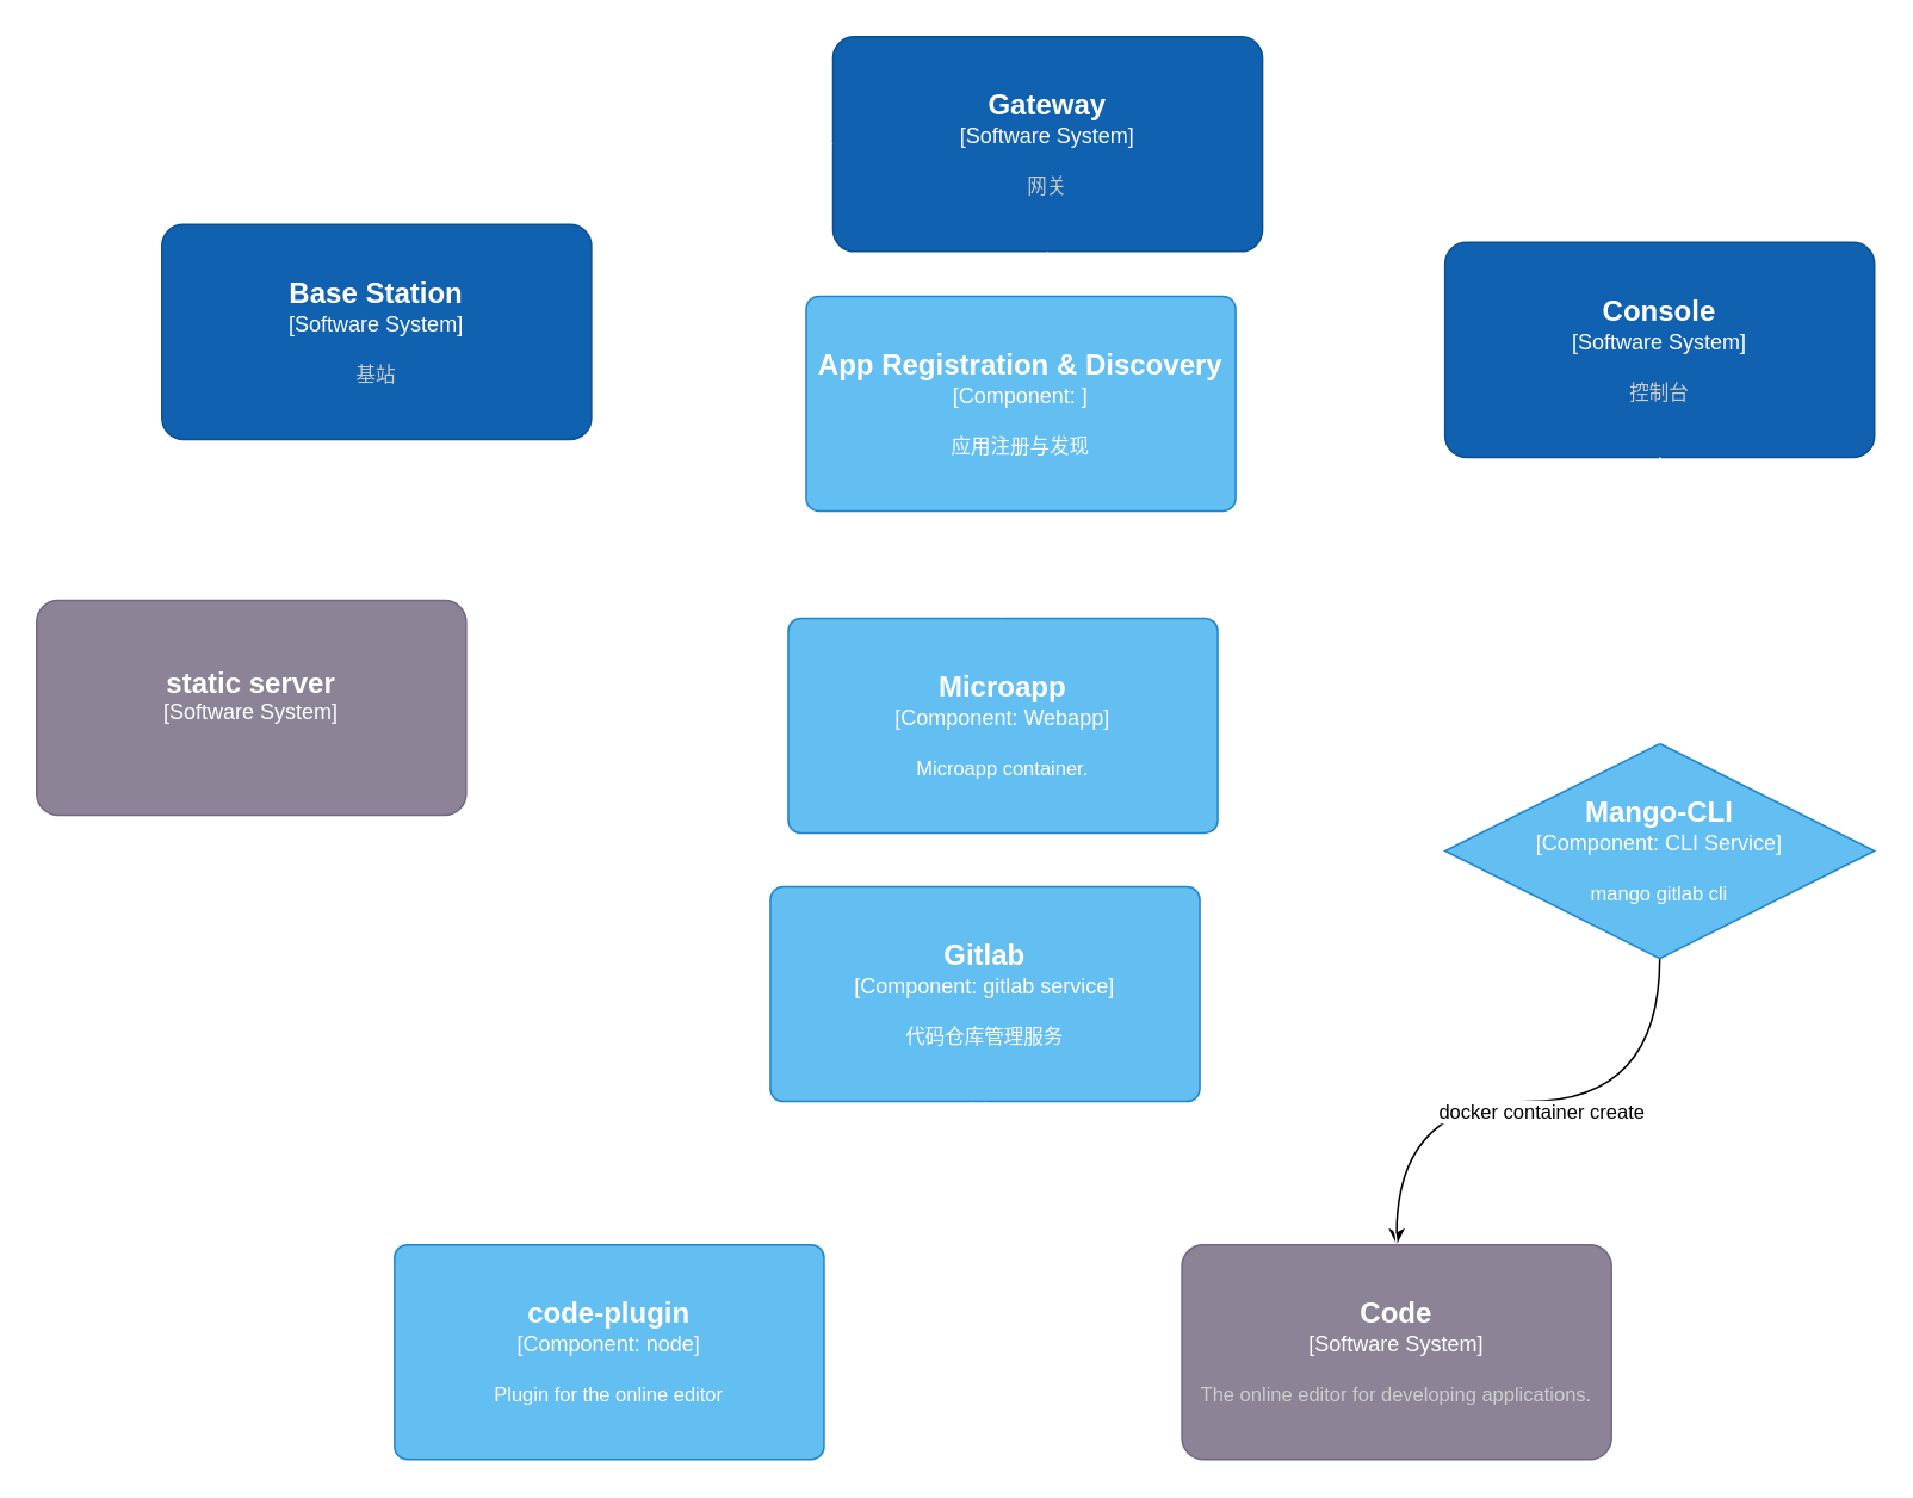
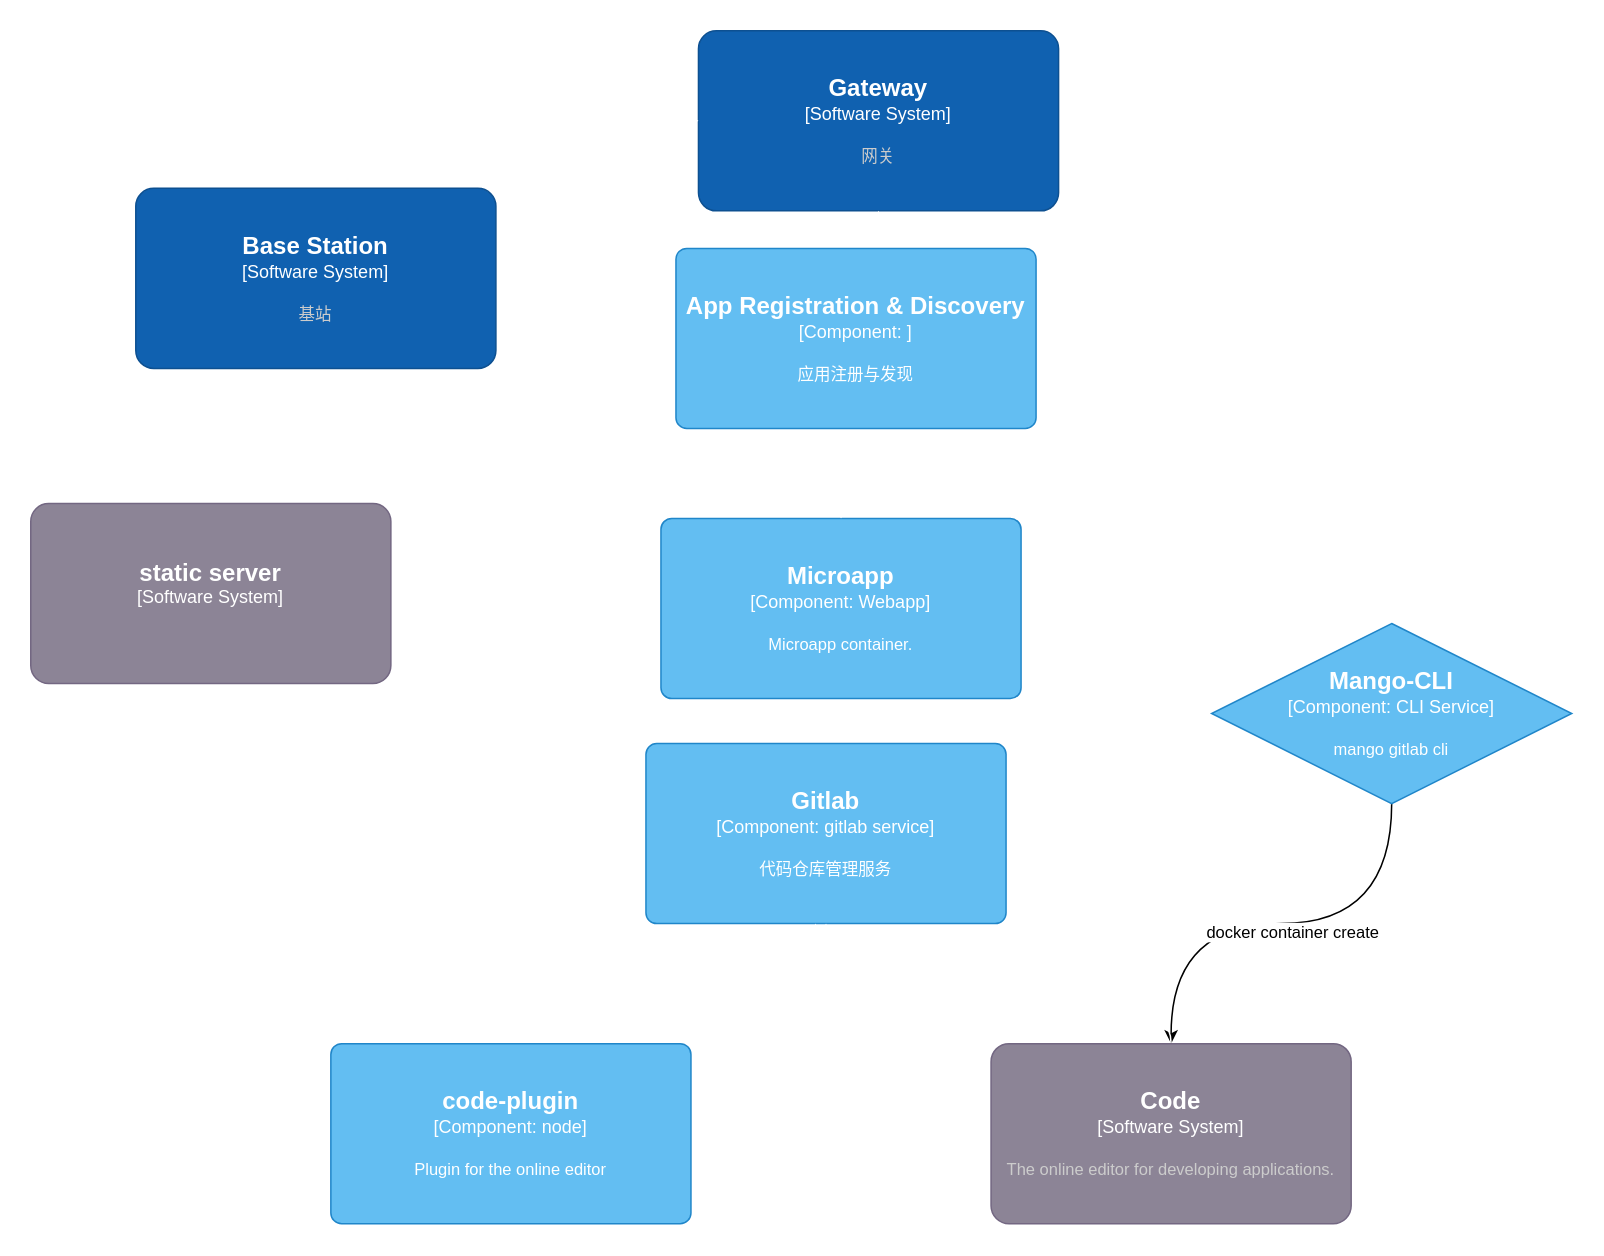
  <mxCell id="0" />
  <mxCell id="1" parent="0" />
- <mxCell id="2" value="&lt;font style=&quot;font-size: 16px&quot;&gt;&lt;b&gt;Console&lt;/b&gt;&lt;/font&gt;&lt;div&gt;[Software System]&lt;/div&gt;&lt;br&gt;&lt;div&gt;&lt;font style=&quot;font-size: 11px&quot;&gt;&lt;font color=&quot;#cccccc&quot;&gt;控制台&lt;/font&gt;&lt;/div&gt;" style="rounded=1;whiteSpace=wrap;html=1;labelBackgroundColor=none;fillColor=#1061B0;fontColor=#ffffff;align=center;arcSize=10;strokeColor=#0D5091;metaEdit=1;resizable=0;points=[[0.25,0,0],[0.5,0,0],[0.75,0,0],[1,0.25,0],[1,0.5,0],[1,0.75,0],[0.75,1,0],[0.5,1,0],[0.25,1,0],[0,0.75,0],[0,0.5,0],[0,0.25,0]];" parent="1" vertex="1"><mxGeometry x="807" y="135" width="240" height="120" as="geometry" /></mxCell>
  <mxCell id="3" style="edgeStyle=orthogonalEdgeStyle;html=1;entryX=1;entryY=0.5;entryDx=0;entryDy=0;entryPerimeter=0;fontColor=#FFFFFF;strokeColor=#FFFFFF;curved=1;" edge="1" parent="1" source="5" target="27"><mxGeometry relative="1" as="geometry"><Array as="points"><mxPoint x="740" y="65" /><mxPoint x="740" y="395" /></Array></mxGeometry></mxCell>
  <mxCell id="4" value="url route" style="edgeLabel;html=1;align=center;verticalAlign=middle;resizable=0;points=[];fontColor=#FFFFFF;" vertex="1" connectable="0" parent="3"><mxGeometry x="-0.064" y="-1" relative="1" as="geometry"><mxPoint as="offset" /></mxGeometry></mxCell>
  <mxCell id="5" value="&lt;font style=&quot;font-size: 16px&quot;&gt;&lt;b&gt;Gateway&lt;/b&gt;&lt;/font&gt;&lt;div&gt;[Software System]&lt;/div&gt;&lt;br&gt;&lt;div&gt;&lt;font style=&quot;font-size: 11px&quot;&gt;&lt;font color=&quot;#cccccc&quot;&gt;网关&lt;/font&gt;&lt;/div&gt;" style="rounded=1;whiteSpace=wrap;html=1;labelBackgroundColor=none;fillColor=#1061B0;fontColor=#ffffff;align=center;arcSize=10;strokeColor=#0D5091;metaEdit=1;resizable=0;points=[[0.25,0,0],[0.5,0,0],[0.75,0,0],[1,0.25,0],[1,0.5,0],[1,0.75,0],[0.75,1,0],[0.5,1,0],[0.25,1,0],[0,0.75,0],[0,0.5,0],[0,0.25,0]];" parent="1" vertex="1"><mxGeometry x="465" y="20" width="240" height="120" as="geometry" /></mxCell>
  <mxCell id="6" style="edgeStyle=orthogonalEdgeStyle;curved=1;html=1;entryX=0;entryY=0.5;entryDx=0;entryDy=0;entryPerimeter=0;fontColor=#FFFFFF;strokeColor=#FFFFFF;" edge="1" parent="1" source="10" target="5"><mxGeometry relative="1" as="geometry" /></mxCell>
  <mxCell id="7" value="resource microapp" style="edgeLabel;html=1;align=center;verticalAlign=middle;resizable=0;points=[];fontColor=#FFFFFF;" vertex="1" connectable="0" parent="6"><mxGeometry x="-0.036" y="-2" relative="1" as="geometry"><mxPoint as="offset" /></mxGeometry></mxCell>
  <mxCell id="8" style="edgeStyle=orthogonalEdgeStyle;curved=1;html=1;entryX=0.5;entryY=0;entryDx=0;entryDy=0;entryPerimeter=0;fontColor=#FFFFFF;strokeColor=#FFFFFF;" edge="1" parent="1" source="10" target="34"><mxGeometry relative="1" as="geometry" /></mxCell>
  <mxCell id="9" value="resource download" style="edgeLabel;html=1;align=center;verticalAlign=middle;resizable=0;points=[];fontColor=#FFFFFF;" vertex="1" connectable="0" parent="8"><mxGeometry x="-0.225" y="-1" relative="1" as="geometry"><mxPoint as="offset" /></mxGeometry></mxCell>
  <mxCell id="10" value="&lt;font style=&quot;font-size: 16px&quot;&gt;&lt;b&gt;Base Station&lt;/b&gt;&lt;/font&gt;&lt;div&gt;[Software System]&lt;/div&gt;&lt;br&gt;&lt;div&gt;&lt;font style=&quot;font-size: 11px&quot;&gt;&lt;font color=&quot;#cccccc&quot;&gt;基站&lt;/font&gt;&lt;/div&gt;" style="rounded=1;whiteSpace=wrap;html=1;labelBackgroundColor=none;fillColor=#1061B0;fontColor=#ffffff;align=center;arcSize=10;strokeColor=#0D5091;metaEdit=1;resizable=0;points=[[0.25,0,0],[0.5,0,0],[0.75,0,0],[1,0.25,0],[1,0.5,0],[1,0.75,0],[0.75,1,0],[0.5,1,0],[0.25,1,0],[0,0.75,0],[0,0.5,0],[0,0.25,0]];" parent="1" vertex="1"><mxGeometry x="90" y="125" width="240" height="120" as="geometry" /></mxCell>
  <mxCell id="11" style="edgeStyle=orthogonalEdgeStyle;html=1;entryX=0.5;entryY=0;entryDx=0;entryDy=0;entryPerimeter=0;curved=1;" edge="1" parent="1" source="17" target="24"><mxGeometry relative="1" as="geometry" /></mxCell>
  <mxCell id="12" value="docker container create" style="edgeLabel;html=1;align=center;verticalAlign=middle;resizable=0;points=[];" vertex="1" connectable="0" parent="11"><mxGeometry x="-0.04" y="5" relative="1" as="geometry"><mxPoint as="offset" /></mxGeometry></mxCell>
  <mxCell id="13" style="edgeStyle=orthogonalEdgeStyle;html=1;entryX=1;entryY=0.5;entryDx=0;entryDy=0;entryPerimeter=0;fontColor=#FFFFFF;strokeColor=#FFFFFF;curved=1;" edge="1" parent="1" source="17" target="19"><mxGeometry relative="1" as="geometry" /></mxCell>
  <mxCell id="14" value="go-gitlab" style="edgeLabel;html=1;align=center;verticalAlign=middle;resizable=0;points=[];fontColor=#FFFFFF;" vertex="1" connectable="0" parent="13"><mxGeometry x="-0.168" y="2" relative="1" as="geometry"><mxPoint as="offset" /></mxGeometry></mxCell>
  <mxCell id="15" style="edgeStyle=orthogonalEdgeStyle;html=1;entryX=1;entryY=0.5;entryDx=0;entryDy=0;entryPerimeter=0;fontColor=#FFFFFF;strokeColor=#FFFFFF;curved=1;" edge="1" parent="1" source="17" target="27"><mxGeometry relative="1" as="geometry" /></mxCell>
  <mxCell id="16" value="publish" style="edgeLabel;html=1;align=center;verticalAlign=middle;resizable=0;points=[];fontColor=#FFFFFF;" vertex="1" connectable="0" parent="15"><mxGeometry x="0.039" y="-1" relative="1" as="geometry"><mxPoint y="1" as="offset" /></mxGeometry></mxCell>
  <mxCell id="17" value="&lt;font style=&quot;font-size: 16px&quot;&gt;&lt;b&gt;Mango-CLI&lt;/b&gt;&lt;/font&gt;&lt;div&gt;[Component: CLI Service]&lt;/div&gt;&lt;br&gt;&lt;div&gt;&lt;font style=&quot;font-size: 11px&quot;&gt;mango gitlab cli&lt;/font&gt;&lt;/div&gt;" style="rhombus;whiteSpace=wrap;html=1;labelBackgroundColor=none;fillColor=#63BEF2;fontColor=#ffffff;align=center;arcSize=6;strokeColor=#2086C9;metaEdit=1;resizable=0;points=[[0.25,0,0],[0.5,0,0],[0.75,0,0],[1,0.25,0],[1,0.5,0],[1,0.75,0],[0.75,1,0],[0.5,1,0],[0.25,1,0],[0,0.75,0],[0,0.5,0],[0,0.25,0]];" parent="1" vertex="1"><mxGeometry x="807" y="415" width="240" height="120" as="geometry" /></mxCell>
- <mxCell id="18" value="&lt;div style=&quot;text-align: left&quot;&gt;&lt;div style=&quot;text-align: center&quot;&gt;&lt;b&gt;API Calls&lt;/b&gt;&lt;/div&gt;&lt;div style=&quot;text-align: center&quot;&gt;[Command Line Invoked]&lt;/div&gt;&lt;/div&gt;" style="endArrow=blockThin;html=1;fontSize=10;fontColor=#FFFFFF;strokeWidth=1;endFill=1;elbow=vertical;metaEdit=1;endSize=14;startSize=14;jumpStyle=arc;jumpSize=16;rounded=0;edgeStyle=orthogonalEdgeStyle;entryX=0.5;entryY=0;entryDx=0;entryDy=0;entryPerimeter=0;fillColor=#f5f5f5;strokeColor=#FFFFFF;curved=1;" parent="1" source="2" target="17" edge="1"><mxGeometry width="240" relative="1" as="geometry"><mxPoint x="870" y="245" as="sourcePoint" /><mxPoint x="870" y="375" as="targetPoint" /></mxGeometry></mxCell>
  <mxCell id="19" value="&lt;font style=&quot;font-size: 16px&quot;&gt;&lt;b&gt;Gitlab&lt;/b&gt;&lt;/font&gt;&lt;div&gt;[Component: gitlab service]&lt;/div&gt;&lt;br&gt;&lt;div&gt;&lt;font style=&quot;font-size: 11px&quot;&gt;代码仓库管理服务&lt;/font&gt;&lt;/div&gt;" style="rounded=1;whiteSpace=wrap;html=1;labelBackgroundColor=none;fillColor=#63BEF2;fontColor=#ffffff;align=center;arcSize=6;strokeColor=#2086C9;metaEdit=1;resizable=0;points=[[0.25,0,0],[0.5,0,0],[0.75,0,0],[1,0.25,0],[1,0.5,0],[1,0.75,0],[0.75,1,0],[0.5,1,0],[0.25,1,0],[0,0.75,0],[0,0.5,0],[0,0.25,0]];" vertex="1" parent="1"><mxGeometry x="430" y="495" width="240" height="120" as="geometry" /></mxCell>
  <mxCell id="20" style="edgeStyle=orthogonalEdgeStyle;html=1;entryX=0.5;entryY=1;entryDx=0;entryDy=0;entryPerimeter=0;fontColor=#FFFFFF;strokeColor=#FFFFFF;curved=1;" edge="1" parent="1" source="24" target="19"><mxGeometry relative="1" as="geometry" /></mxCell>
  <mxCell id="21" value="code push" style="edgeLabel;html=1;align=center;verticalAlign=middle;resizable=0;points=[];fontColor=#FFFFFF;" vertex="1" connectable="0" parent="20"><mxGeometry x="-0.231" y="-3" relative="1" as="geometry"><mxPoint as="offset" /></mxGeometry></mxCell>
  <mxCell id="22" style="edgeStyle=orthogonalEdgeStyle;html=1;entryX=1;entryY=0.5;entryDx=0;entryDy=0;entryPerimeter=0;fontColor=#FFFFFF;strokeColor=#FFFFFF;curved=1;" edge="1" parent="1" source="24" target="30"><mxGeometry relative="1" as="geometry" /></mxCell>
  <mxCell id="23" value="vscode-plugin environment" style="edgeLabel;html=1;align=center;verticalAlign=middle;resizable=0;points=[];fontColor=#FFFFFF;" vertex="1" connectable="0" parent="22"><mxGeometry x="0.017" y="1" relative="1" as="geometry"><mxPoint as="offset" /></mxGeometry></mxCell>
  <mxCell id="24" value="&lt;font style=&quot;font-size: 16px&quot;&gt;&lt;b&gt;Code&lt;/b&gt;&lt;/font&gt;&lt;div&gt;[Software System]&lt;/div&gt;&lt;br&gt;&lt;div&gt;&lt;font style=&quot;font-size: 11px&quot;&gt;&lt;font color=&quot;#cccccc&quot;&gt;The online editor for developing applications.&lt;/font&gt;&lt;/div&gt;" style="rounded=1;whiteSpace=wrap;html=1;labelBackgroundColor=none;fillColor=#8C8496;fontColor=#ffffff;align=center;arcSize=10;strokeColor=#736782;metaEdit=1;resizable=0;points=[[0.25,0,0],[0.5,0,0],[0.75,0,0],[1,0.25,0],[1,0.5,0],[1,0.75,0],[0.75,1,0],[0.5,1,0],[0.25,1,0],[0,0.75,0],[0,0.5,0],[0,0.25,0]];" vertex="1" parent="1"><mxGeometry x="660" y="695" width="240" height="120" as="geometry" /></mxCell>
  <mxCell id="25" style="edgeStyle=orthogonalEdgeStyle;html=1;entryX=1;entryY=0.5;entryDx=0;entryDy=0;entryPerimeter=0;fontColor=#FFFFFF;strokeColor=#FFFFFF;curved=1;" edge="1" parent="1" source="27" target="34"><mxGeometry relative="1" as="geometry" /></mxCell>
  <mxCell id="26" value="build upload" style="edgeLabel;html=1;align=center;verticalAlign=middle;resizable=0;points=[];fontColor=#FFFFFF;" vertex="1" connectable="0" parent="25"><mxGeometry x="0.14" y="1" relative="1" as="geometry"><mxPoint as="offset" /></mxGeometry></mxCell>
  <mxCell id="27" value="&lt;font style=&quot;font-size: 16px&quot;&gt;&lt;b&gt;Microapp&lt;/b&gt;&lt;/font&gt;&lt;div&gt;[Component: Webapp]&lt;/div&gt;&lt;br&gt;&lt;div&gt;&lt;font style=&quot;font-size: 11px&quot;&gt;Microapp container.&lt;/font&gt;&lt;/div&gt;" style="rounded=1;whiteSpace=wrap;html=1;labelBackgroundColor=none;fillColor=#63BEF2;fontColor=#ffffff;align=center;arcSize=6;strokeColor=#2086C9;metaEdit=1;resizable=0;points=[[0.25,0,0],[0.5,0,0],[0.75,0,0],[1,0.25,0],[1,0.5,0],[1,0.75,0],[0.75,1,0],[0.5,1,0],[0.25,1,0],[0,0.75,0],[0,0.5,0],[0,0.25,0]];" vertex="1" parent="1"><mxGeometry x="440" y="345" width="240" height="120" as="geometry" /></mxCell>
  <mxCell id="28" style="edgeStyle=orthogonalEdgeStyle;html=1;entryX=0.471;entryY=1;entryDx=0;entryDy=0;entryPerimeter=0;fontColor=#FFFFFF;strokeColor=#FFFFFF;curved=1;" edge="1" parent="1" source="30" target="19"><mxGeometry relative="1" as="geometry" /></mxCell>
  <mxCell id="29" value=".eg create/run" style="edgeLabel;html=1;align=center;verticalAlign=middle;resizable=0;points=[];fontColor=#FFFFFF;" vertex="1" connectable="0" parent="28"><mxGeometry x="-0.301" y="-2" relative="1" as="geometry"><mxPoint as="offset" /></mxGeometry></mxCell>
  <mxCell id="30" value="&lt;font style=&quot;font-size: 16px&quot;&gt;&lt;b&gt;code-plugin&lt;/b&gt;&lt;/font&gt;&lt;div&gt;[Component: node]&lt;/div&gt;&lt;br&gt;&lt;div&gt;&lt;font style=&quot;font-size: 11px&quot;&gt;Plugin for the online editor&lt;/font&gt;&lt;/div&gt;" style="rounded=1;whiteSpace=wrap;html=1;labelBackgroundColor=none;fillColor=#63BEF2;fontColor=#ffffff;align=center;arcSize=6;strokeColor=#2086C9;metaEdit=1;resizable=0;points=[[0.25,0,0],[0.5,0,0],[0.75,0,0],[1,0.25,0],[1,0.5,0],[1,0.75,0],[0.75,1,0],[0.5,1,0],[0.25,1,0],[0,0.75,0],[0,0.5,0],[0,0.25,0]];" vertex="1" parent="1"><mxGeometry y="695" width="240" height="120" as="geometry" x="220" /></mxCell>
  <mxCell id="31" style="edgeStyle=orthogonalEdgeStyle;html=1;entryX=0.5;entryY=1;entryDx=0;entryDy=0;entryPerimeter=0;fontColor=#FFFFFF;strokeColor=#FFFFFF;curved=1;" edge="1" parent="1" source="33" target="5"><mxGeometry relative="1" as="geometry" /></mxCell>
  <mxCell id="32" style="edgeStyle=orthogonalEdgeStyle;curved=1;html=1;entryX=0.5;entryY=0;entryDx=0;entryDy=0;entryPerimeter=0;fontColor=#FFFFFF;strokeColor=#FFFFFF;" edge="1" parent="1" source="33" target="27"><mxGeometry relative="1" as="geometry" /></mxCell>
  <mxCell id="33" value="&lt;font style=&quot;font-size: 16px&quot;&gt;&lt;b&gt;App Registration &amp; Discovery&lt;/b&gt;&lt;/font&gt;&lt;div&gt;[Component: ]&lt;/div&gt;&lt;br&gt;&lt;div&gt;&lt;font style=&quot;font-size: 11px&quot;&gt;应用注册与发现&lt;/font&gt;&lt;/div&gt;" style="rounded=1;whiteSpace=wrap;html=1;labelBackgroundColor=none;fillColor=#63BEF2;fontColor=#ffffff;align=center;arcSize=6;strokeColor=#2086C9;metaEdit=1;resizable=0;points=[[0.25,0,0],[0.5,0,0],[0.75,0,0],[1,0.25,0],[1,0.5,0],[1,0.75,0],[0.75,1,0],[0.5,1,0],[0.25,1,0],[0,0.75,0],[0,0.5,0],[0,0.25,0]];imageWidth=24;imageHeight=24;" vertex="1" parent="1"><mxGeometry x="450" y="165" width="240" height="120" as="geometry" /></mxCell>
  <mxCell id="34" value="&lt;font style=&quot;font-size: 16px&quot;&gt;&lt;b&gt;static server&lt;/b&gt;&lt;/font&gt;&lt;div&gt;[Software System]&lt;/div&gt;&lt;br&gt;&lt;div&gt;&lt;font style=&quot;font-size: 11px&quot;&gt;&lt;font color=&quot;#cccccc&quot;&gt;&lt;/font&gt;&lt;/div&gt;" style="rounded=1;whiteSpace=wrap;html=1;labelBackgroundColor=none;fillColor=#8C8496;fontColor=#ffffff;align=center;arcSize=10;strokeColor=#736782;metaEdit=1;resizable=0;points=[[0.25,0,0],[0.5,0,0],[0.75,0,0],[1,0.25,0],[1,0.5,0],[1,0.75,0],[0.75,1,0],[0.5,1,0],[0.25,1,0],[0,0.75,0],[0,0.5,0],[0,0.25,0]];" vertex="1" parent="1"><mxGeometry x="20" y="335" width="240" height="120" as="geometry" /></mxCell>
